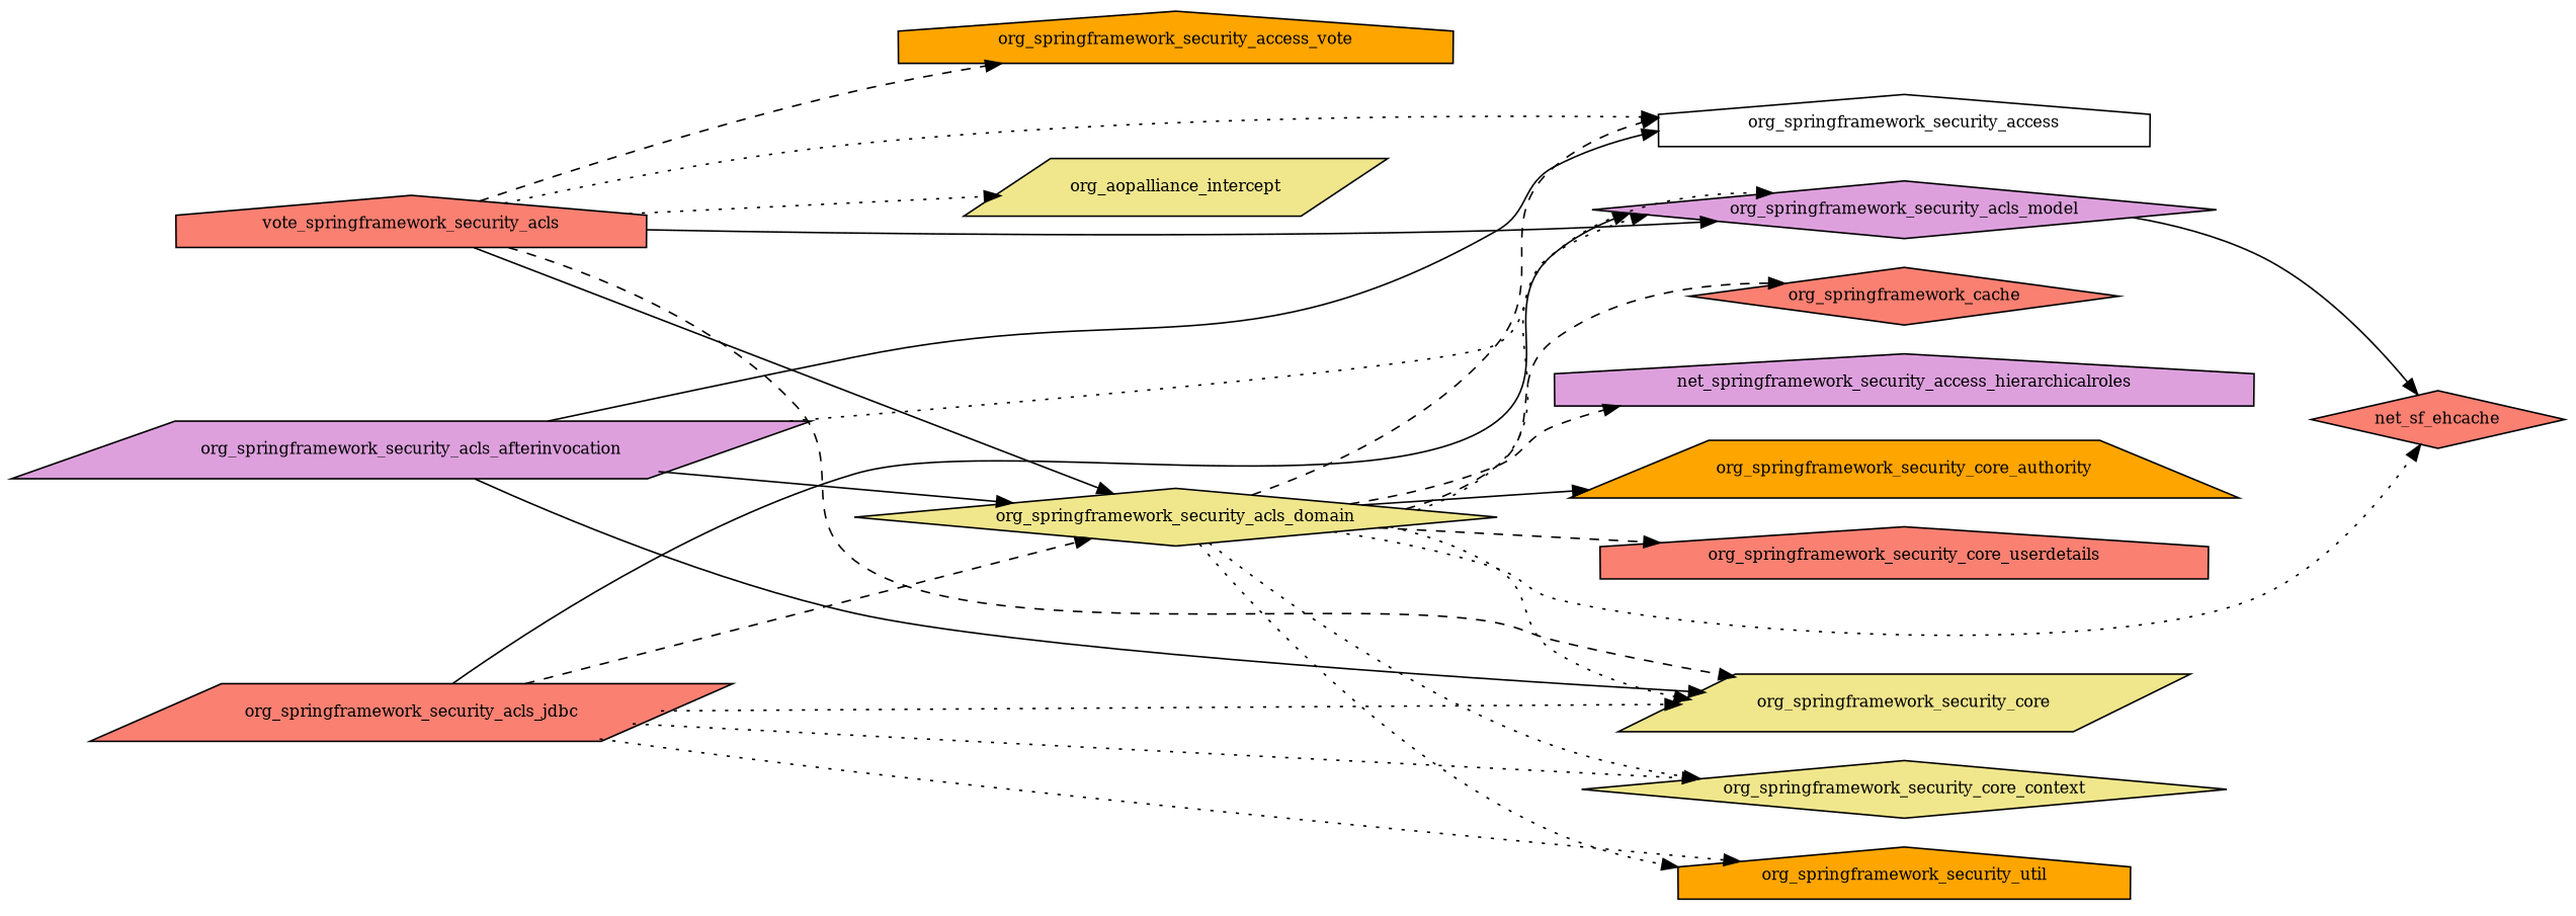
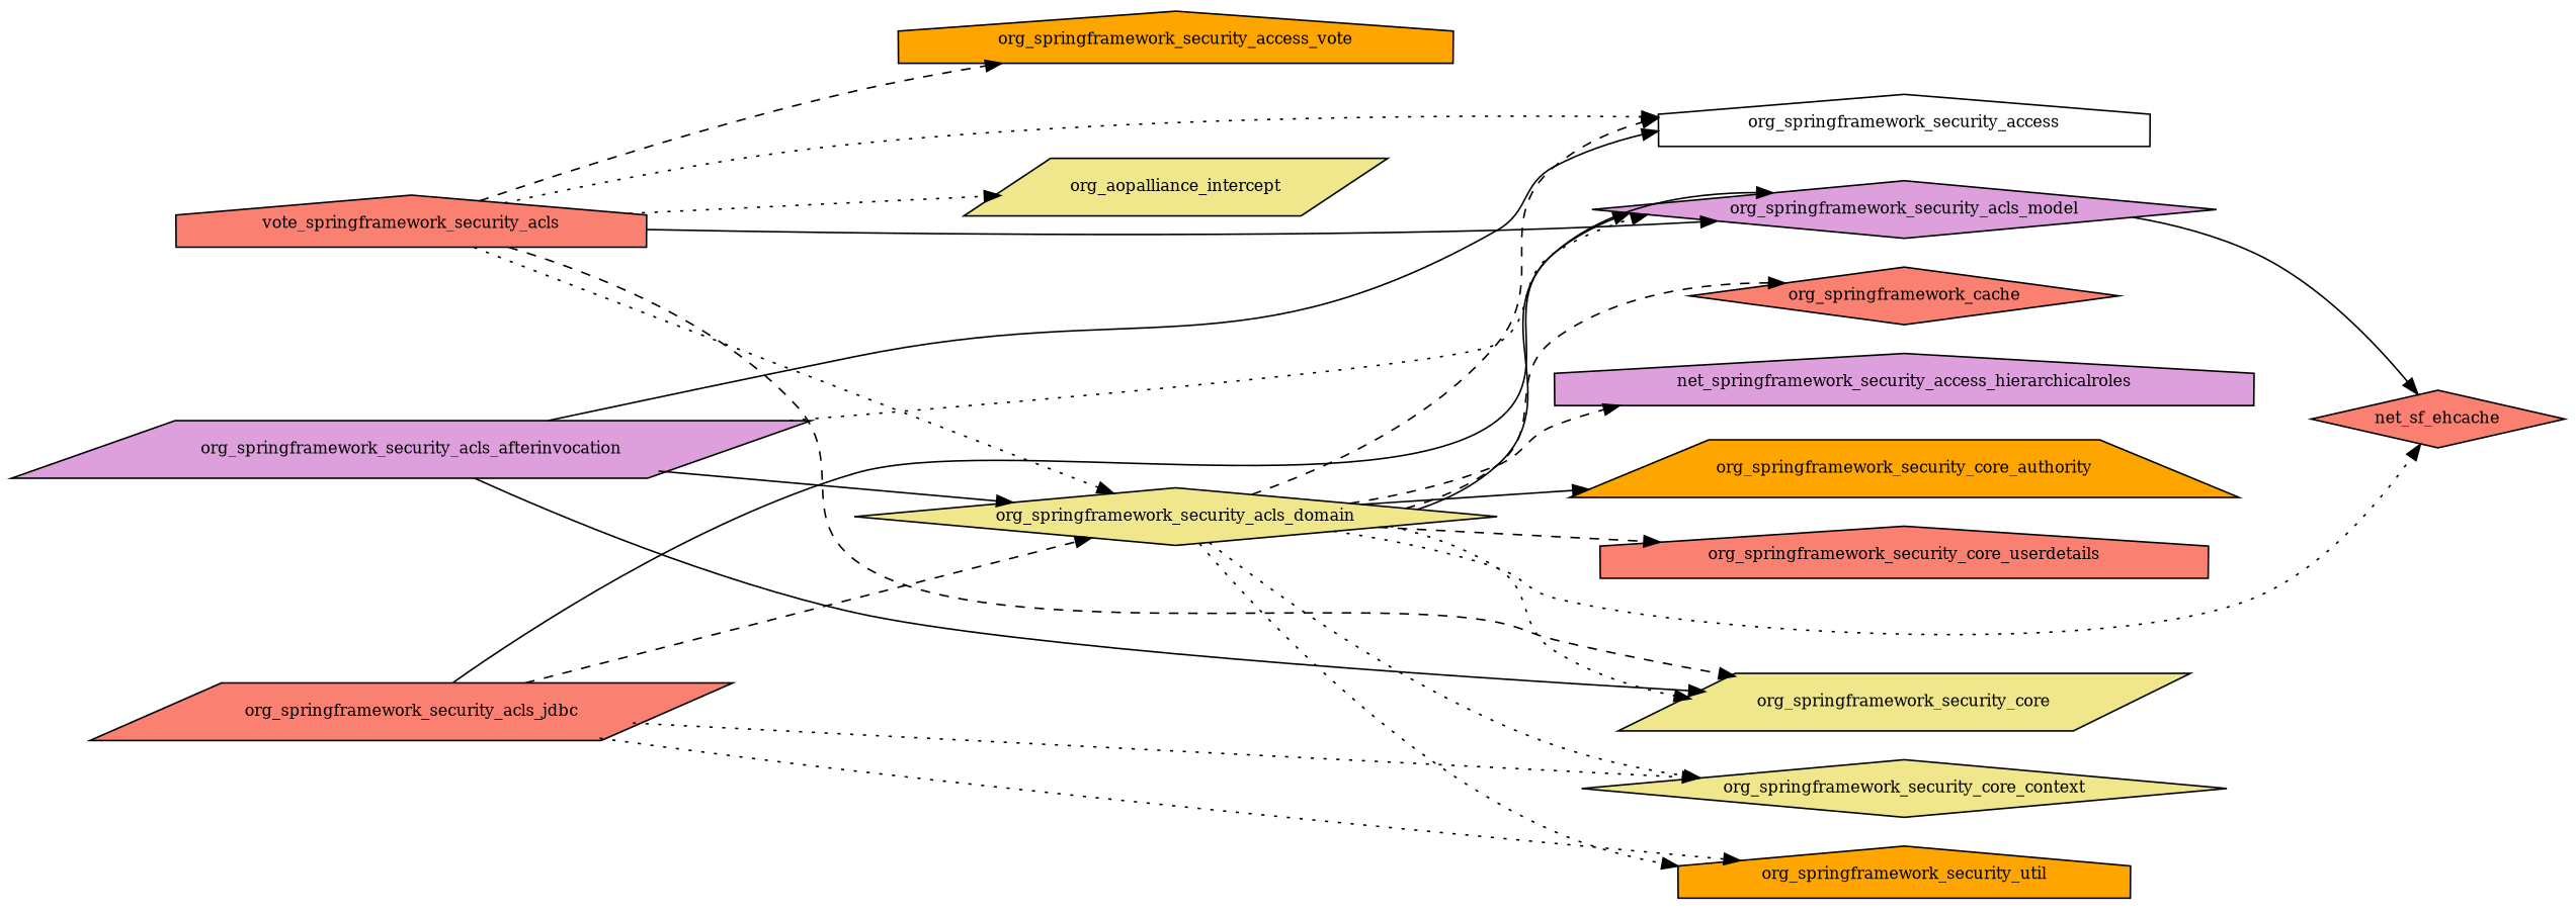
  digraph {
    fontname="DejaVu Serif"
    rankdir=LR
    node [fillcolor=salmon fontname="DejaVu Serif" fontsize=10.0 shape=house style=filled]
    edge [fontname="DejaVu Serif" style=dotted]
    n1 [label=vote_springframework_security_acls]
    org_aopalliance_intercept [fillcolor=khaki shape=parallelogram]
    org_springframework_security_access [fillcolor=white]
    org_springframework_security_access_vote [fillcolor=orange]
    org_springframework_security_acls_domain [fillcolor=khaki shape=diamond]
    org_springframework_security_acls_model [fillcolor=plum shape=diamond]
    org_springframework_security_core [fillcolor=khaki shape=parallelogram]
    net_sf_ehcache [shape=diamond]
    org_springframework_cache [shape=diamond]
    n10 [fillcolor=plum label=net_springframework_security_access_hierarchicalroles]
    org_springframework_security_core_authority [fillcolor=orange shape=trapezium]
    org_springframework_security_core_context [fillcolor=khaki shape=diamond]
    org_springframework_security_core_userdetails
    org_springframework_security_util [fillcolor=orange]
    org_springframework_security_acls_afterinvocation [fillcolor=plum shape=parallelogram]
    org_springframework_security_acls_jdbc [shape=parallelogram]
    n1 -> org_aopalliance_intercept
    n1 -> org_springframework_security_access
    n1 -> org_springframework_security_access_vote [style=dashed]
-   n1 -> org_springframework_security_acls_domain [style=solid]
+   n1 -> org_springframework_security_acls_domain
    n1 -> org_springframework_security_acls_model [style=solid]
    n1 -> org_springframework_security_core [style=dashed]
    org_springframework_security_acls_domain -> org_springframework_security_access [style=dashed]
-   org_springframework_security_acls_domain -> org_springframework_security_acls_model
+   org_springframework_security_acls_domain -> org_springframework_security_acls_model [style=solid]
    org_springframework_security_acls_domain -> org_springframework_security_core
    org_springframework_security_acls_domain -> net_sf_ehcache
    org_springframework_security_acls_domain -> org_springframework_cache [style=dashed]
    org_springframework_security_acls_domain -> n10 [style=dashed]
    org_springframework_security_acls_domain -> org_springframework_security_core_authority [style=solid]
    org_springframework_security_acls_domain -> org_springframework_security_core_context
    org_springframework_security_acls_domain -> org_springframework_security_core_userdetails [style=dashed]
    org_springframework_security_acls_domain -> org_springframework_security_util
    org_springframework_security_acls_model -> net_sf_ehcache [style=solid]
    org_springframework_security_acls_afterinvocation -> org_springframework_security_access [style=solid]
    org_springframework_security_acls_afterinvocation -> org_springframework_security_acls_domain [style=solid]
    org_springframework_security_acls_afterinvocation -> org_springframework_security_acls_model
    org_springframework_security_acls_afterinvocation -> org_springframework_security_core [style=solid]
    org_springframework_security_acls_jdbc -> org_springframework_security_acls_domain [style=dashed]
    org_springframework_security_acls_jdbc -> org_springframework_security_acls_model [style=solid]
-   org_springframework_security_acls_jdbc -> org_springframework_security_core
    org_springframework_security_acls_jdbc -> org_springframework_security_core_context
    org_springframework_security_acls_jdbc -> org_springframework_security_util
  }
